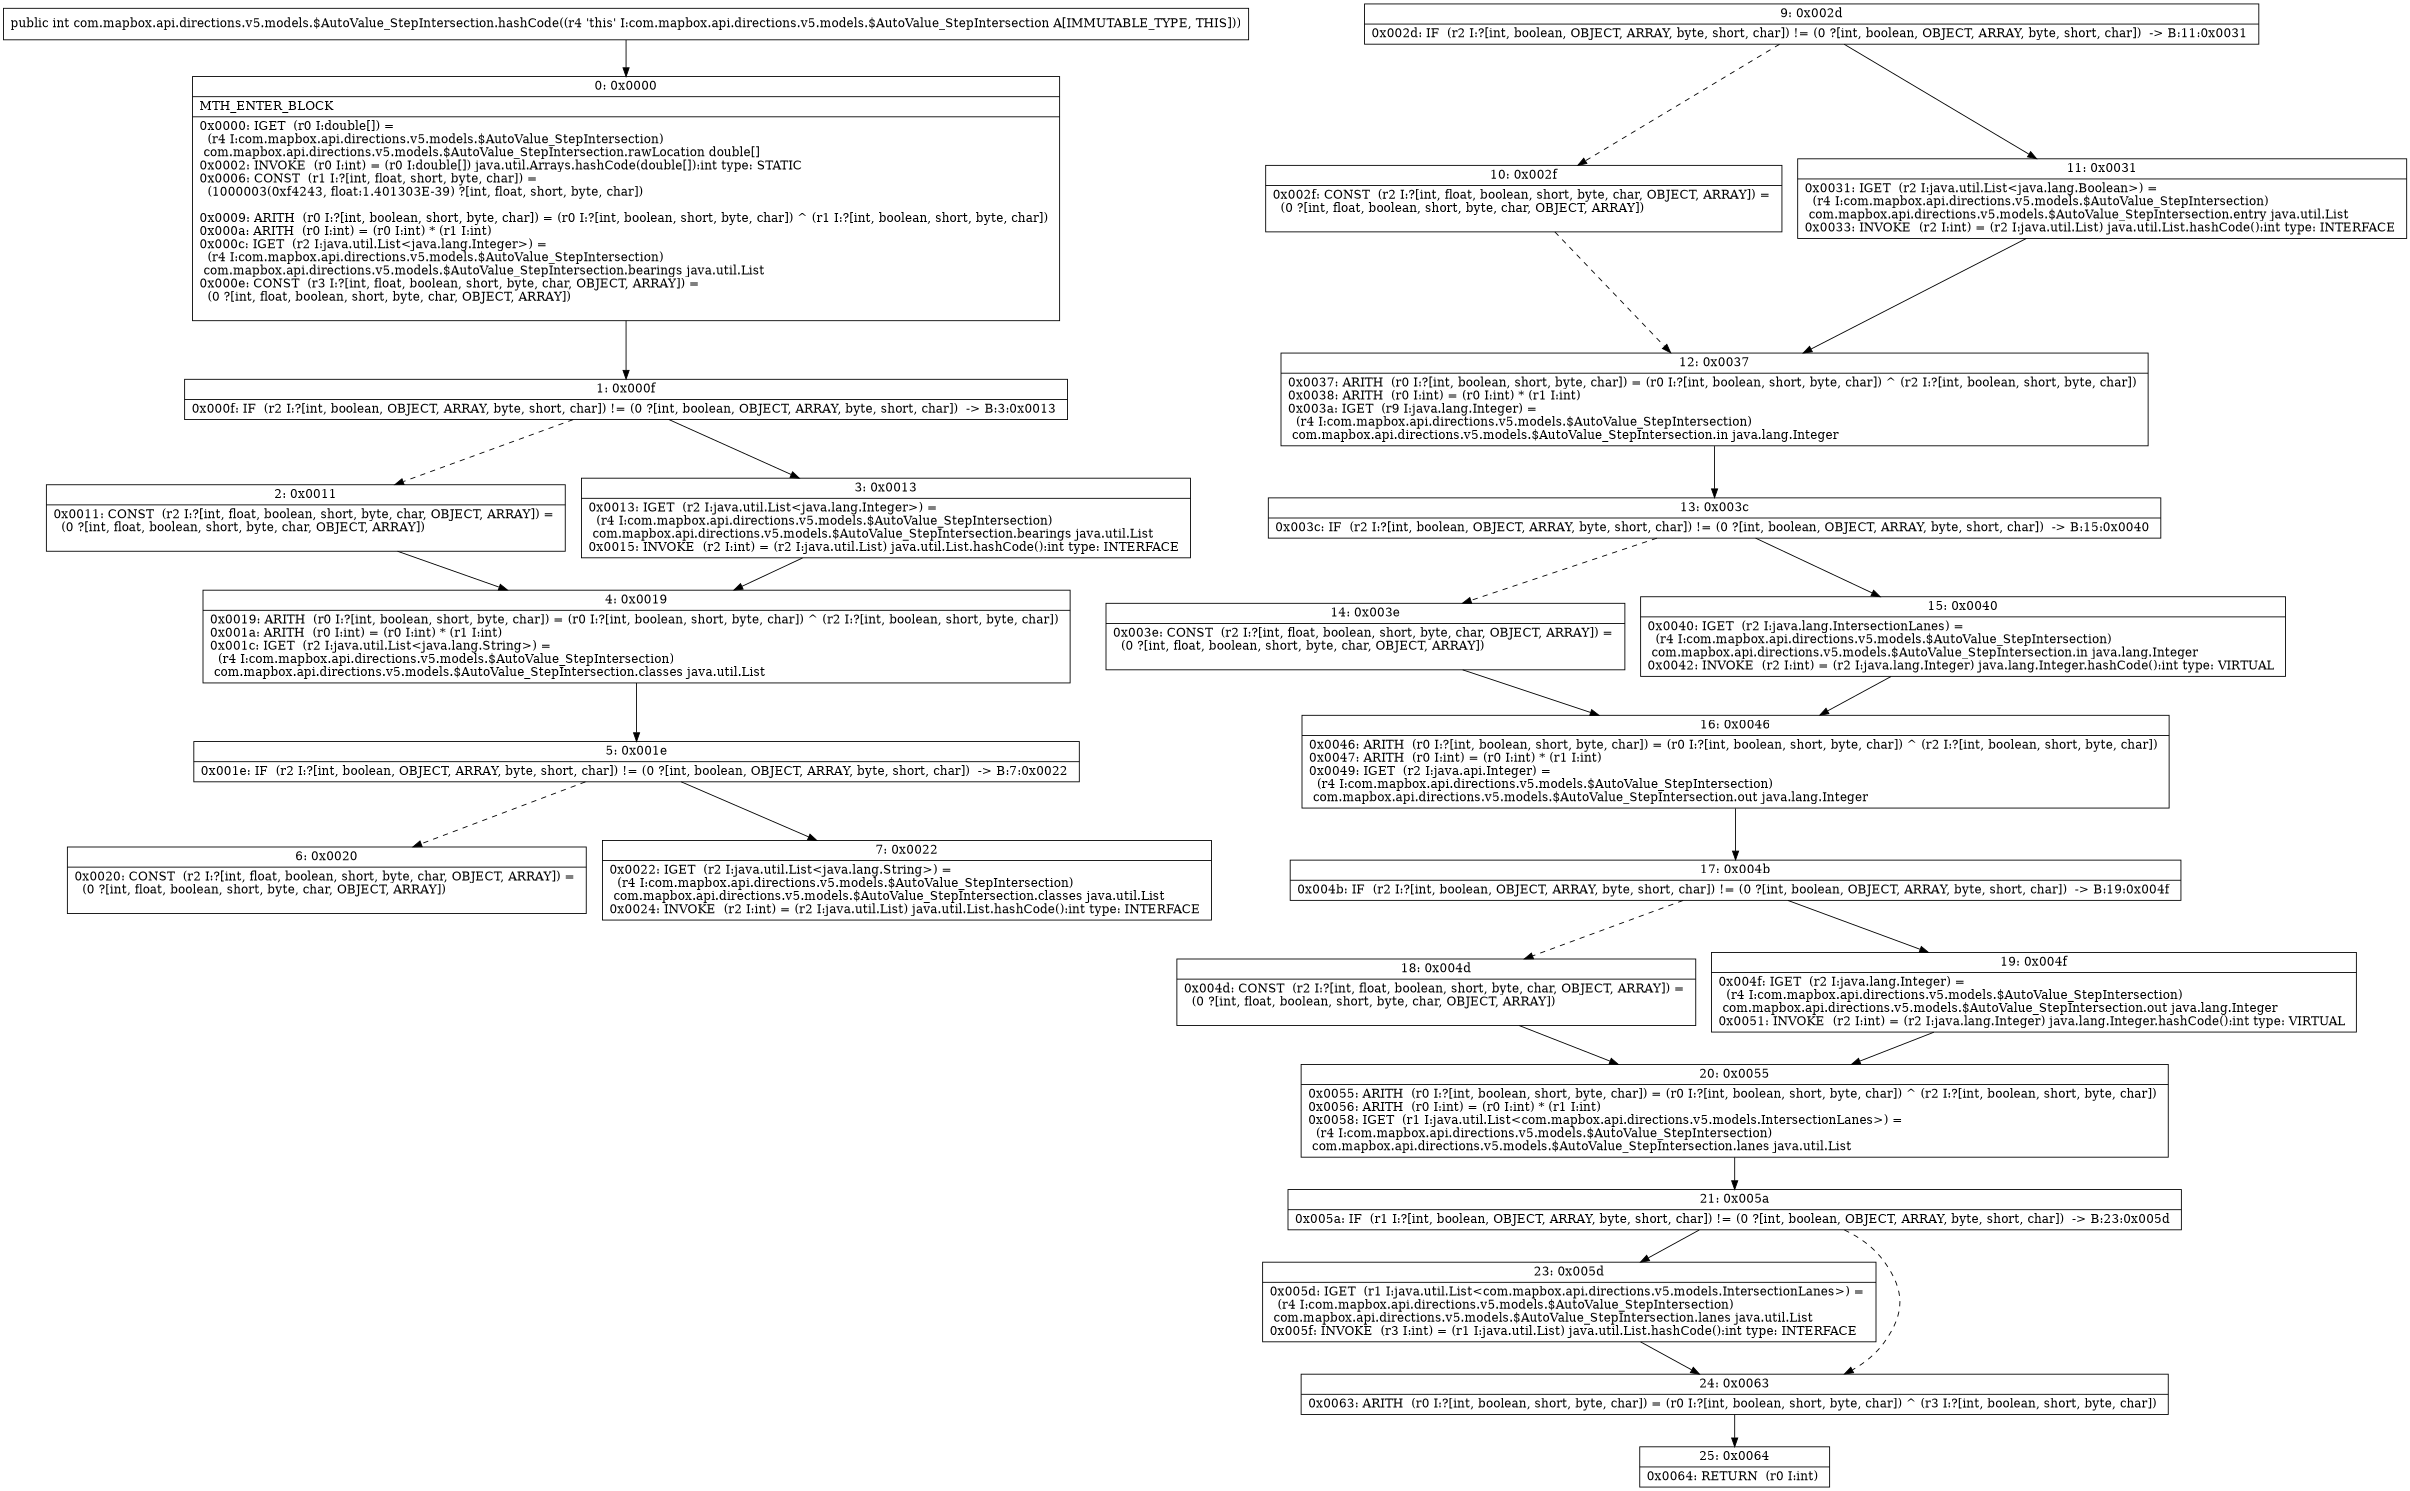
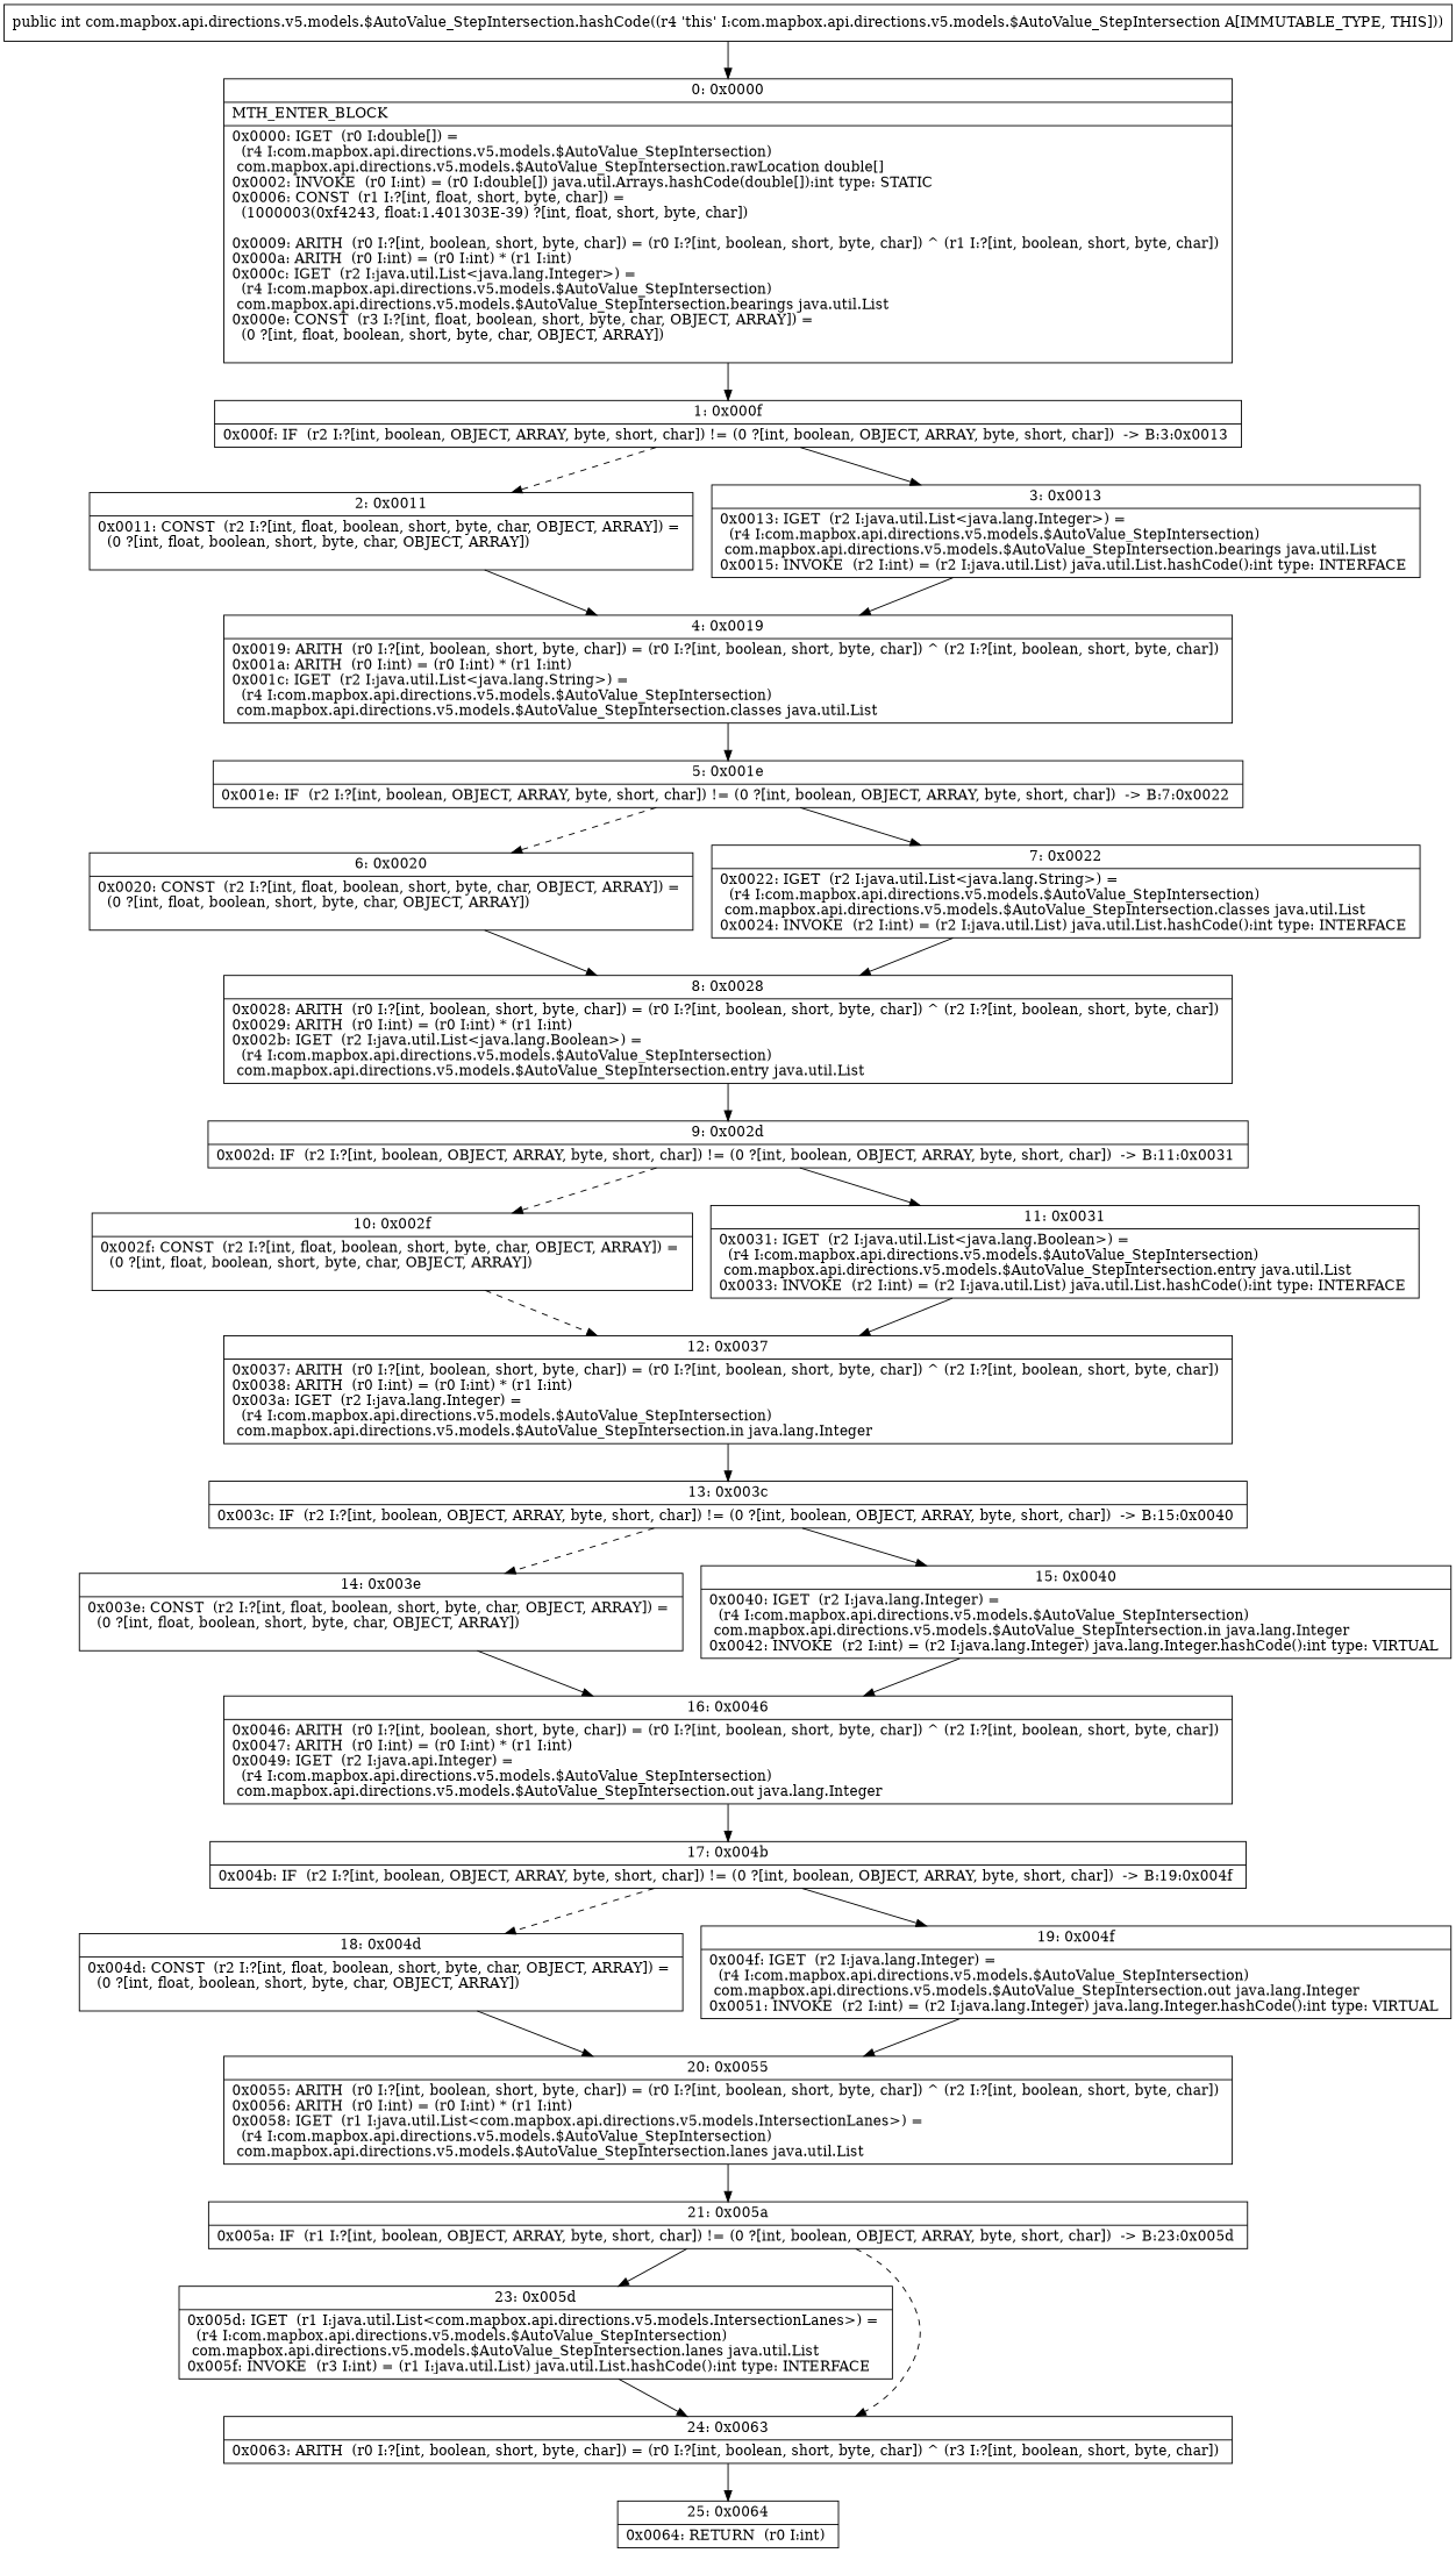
  digraph {
    node [shape=record]
    n1 [label="{0\:\ 0x0000|MTH_ENTER_BLOCK\l|0x0000: IGET  (r0 I:double[]) = \l  (r4 I:com.mapbox.api.directions.v5.models.$AutoValue_StepIntersection)\l com.mapbox.api.directions.v5.models.$AutoValue_StepIntersection.rawLocation double[] \l0x0002: INVOKE  (r0 I:int) = (r0 I:double[]) java.util.Arrays.hashCode(double[]):int type: STATIC \l0x0006: CONST  (r1 I:?[int, float, short, byte, char]) = \l  (1000003(0xf4243, float:1.401303E\-39) ?[int, float, short, byte, char])\l \l0x0009: ARITH  (r0 I:?[int, boolean, short, byte, char]) = (r0 I:?[int, boolean, short, byte, char]) ^ (r1 I:?[int, boolean, short, byte, char]) \l0x000a: ARITH  (r0 I:int) = (r0 I:int) * (r1 I:int) \l0x000c: IGET  (r2 I:java.util.List\<java.lang.Integer\>) = \l  (r4 I:com.mapbox.api.directions.v5.models.$AutoValue_StepIntersection)\l com.mapbox.api.directions.v5.models.$AutoValue_StepIntersection.bearings java.util.List \l0x000e: CONST  (r3 I:?[int, float, boolean, short, byte, char, OBJECT, ARRAY]) = \l  (0 ?[int, float, boolean, short, byte, char, OBJECT, ARRAY])\l \l}"]
    n2 [label="{1\:\ 0x000f|0x000f: IF  (r2 I:?[int, boolean, OBJECT, ARRAY, byte, short, char]) != (0 ?[int, boolean, OBJECT, ARRAY, byte, short, char])  \-\> B:3:0x0013 \l}"]
    n3 [label="{2\:\ 0x0011|0x0011: CONST  (r2 I:?[int, float, boolean, short, byte, char, OBJECT, ARRAY]) = \l  (0 ?[int, float, boolean, short, byte, char, OBJECT, ARRAY])\l \l}"]
    n4 [label="{3\:\ 0x0013|0x0013: IGET  (r2 I:java.util.List\<java.lang.Integer\>) = \l  (r4 I:com.mapbox.api.directions.v5.models.$AutoValue_StepIntersection)\l com.mapbox.api.directions.v5.models.$AutoValue_StepIntersection.bearings java.util.List \l0x0015: INVOKE  (r2 I:int) = (r2 I:java.util.List) java.util.List.hashCode():int type: INTERFACE \l}"]
    n5 [label="{4\:\ 0x0019|0x0019: ARITH  (r0 I:?[int, boolean, short, byte, char]) = (r0 I:?[int, boolean, short, byte, char]) ^ (r2 I:?[int, boolean, short, byte, char]) \l0x001a: ARITH  (r0 I:int) = (r0 I:int) * (r1 I:int) \l0x001c: IGET  (r2 I:java.util.List\<java.lang.String\>) = \l  (r4 I:com.mapbox.api.directions.v5.models.$AutoValue_StepIntersection)\l com.mapbox.api.directions.v5.models.$AutoValue_StepIntersection.classes java.util.List \l}"]
    n6 [label="{5\:\ 0x001e|0x001e: IF  (r2 I:?[int, boolean, OBJECT, ARRAY, byte, short, char]) != (0 ?[int, boolean, OBJECT, ARRAY, byte, short, char])  \-\> B:7:0x0022 \l}"]
    n7 [label="{6\:\ 0x0020|0x0020: CONST  (r2 I:?[int, float, boolean, short, byte, char, OBJECT, ARRAY]) = \l  (0 ?[int, float, boolean, short, byte, char, OBJECT, ARRAY])\l \l}"]
    n8 [label="{7\:\ 0x0022|0x0022: IGET  (r2 I:java.util.List\<java.lang.String\>) = \l  (r4 I:com.mapbox.api.directions.v5.models.$AutoValue_StepIntersection)\l com.mapbox.api.directions.v5.models.$AutoValue_StepIntersection.classes java.util.List \l0x0024: INVOKE  (r2 I:int) = (r2 I:java.util.List) java.util.List.hashCode():int type: INTERFACE \l}"]
+   n9 [label="{8\:\ 0x0028|0x0028: ARITH  (r0 I:?[int, boolean, short, byte, char]) = (r0 I:?[int, boolean, short, byte, char]) ^ (r2 I:?[int, boolean, short, byte, char]) \l0x0029: ARITH  (r0 I:int) = (r0 I:int) * (r1 I:int) \l0x002b: IGET  (r2 I:java.util.List\<java.lang.Boolean\>) = \l  (r4 I:com.mapbox.api.directions.v5.models.$AutoValue_StepIntersection)\l com.mapbox.api.directions.v5.models.$AutoValue_StepIntersection.entry java.util.List \l}"]
    n10 [label="{9\:\ 0x002d|0x002d: IF  (r2 I:?[int, boolean, OBJECT, ARRAY, byte, short, char]) != (0 ?[int, boolean, OBJECT, ARRAY, byte, short, char])  \-\> B:11:0x0031 \l}"]
    n11 [label="{10\:\ 0x002f|0x002f: CONST  (r2 I:?[int, float, boolean, short, byte, char, OBJECT, ARRAY]) = \l  (0 ?[int, float, boolean, short, byte, char, OBJECT, ARRAY])\l \l}"]
    n12 [label="{11\:\ 0x0031|0x0031: IGET  (r2 I:java.util.List\<java.lang.Boolean\>) = \l  (r4 I:com.mapbox.api.directions.v5.models.$AutoValue_StepIntersection)\l com.mapbox.api.directions.v5.models.$AutoValue_StepIntersection.entry java.util.List \l0x0033: INVOKE  (r2 I:int) = (r2 I:java.util.List) java.util.List.hashCode():int type: INTERFACE \l}"]
-   n13 [label="{12\:\ 0x0037|0x0037: ARITH  (r0 I:?[int, boolean, short, byte, char]) = (r0 I:?[int, boolean, short, byte, char]) ^ (r2 I:?[int, boolean, short, byte, char]) \l0x0038: ARITH  (r0 I:int) = (r0 I:int) * (r1 I:int) \l0x003a: IGET  (r9 I:java.lang.Integer) = \l  (r4 I:com.mapbox.api.directions.v5.models.$AutoValue_StepIntersection)\l com.mapbox.api.directions.v5.models.$AutoValue_StepIntersection.in java.lang.Integer \l}"]
+   n13 [label="{12\:\ 0x0037|0x0037: ARITH  (r0 I:?[int, boolean, short, byte, char]) = (r0 I:?[int, boolean, short, byte, char]) ^ (r2 I:?[int, boolean, short, byte, char]) \l0x0038: ARITH  (r0 I:int) = (r0 I:int) * (r1 I:int) \l0x003a: IGET  (r2 I:java.lang.Integer) = \l  (r4 I:com.mapbox.api.directions.v5.models.$AutoValue_StepIntersection)\l com.mapbox.api.directions.v5.models.$AutoValue_StepIntersection.in java.lang.Integer \l}"]
    n14 [label="{13\:\ 0x003c|0x003c: IF  (r2 I:?[int, boolean, OBJECT, ARRAY, byte, short, char]) != (0 ?[int, boolean, OBJECT, ARRAY, byte, short, char])  \-\> B:15:0x0040 \l}"]
    n15 [label="{14\:\ 0x003e|0x003e: CONST  (r2 I:?[int, float, boolean, short, byte, char, OBJECT, ARRAY]) = \l  (0 ?[int, float, boolean, short, byte, char, OBJECT, ARRAY])\l \l}"]
-   n16 [label="{15\:\ 0x0040|0x0040: IGET  (r2 I:java.lang.IntersectionLanes) = \l  (r4 I:com.mapbox.api.directions.v5.models.$AutoValue_StepIntersection)\l com.mapbox.api.directions.v5.models.$AutoValue_StepIntersection.in java.lang.Integer \l0x0042: INVOKE  (r2 I:int) = (r2 I:java.lang.Integer) java.lang.Integer.hashCode():int type: VIRTUAL \l}"]
+   n16 [label="{15\:\ 0x0040|0x0040: IGET  (r2 I:java.lang.Integer) = \l  (r4 I:com.mapbox.api.directions.v5.models.$AutoValue_StepIntersection)\l com.mapbox.api.directions.v5.models.$AutoValue_StepIntersection.in java.lang.Integer \l0x0042: INVOKE  (r2 I:int) = (r2 I:java.lang.Integer) java.lang.Integer.hashCode():int type: VIRTUAL \l}"]
    n17 [label="{16\:\ 0x0046|0x0046: ARITH  (r0 I:?[int, boolean, short, byte, char]) = (r0 I:?[int, boolean, short, byte, char]) ^ (r2 I:?[int, boolean, short, byte, char]) \l0x0047: ARITH  (r0 I:int) = (r0 I:int) * (r1 I:int) \l0x0049: IGET  (r2 I:java.api.Integer) = \l  (r4 I:com.mapbox.api.directions.v5.models.$AutoValue_StepIntersection)\l com.mapbox.api.directions.v5.models.$AutoValue_StepIntersection.out java.lang.Integer \l}"]
    n18 [label="{17\:\ 0x004b|0x004b: IF  (r2 I:?[int, boolean, OBJECT, ARRAY, byte, short, char]) != (0 ?[int, boolean, OBJECT, ARRAY, byte, short, char])  \-\> B:19:0x004f \l}"]
    n19 [label="{18\:\ 0x004d|0x004d: CONST  (r2 I:?[int, float, boolean, short, byte, char, OBJECT, ARRAY]) = \l  (0 ?[int, float, boolean, short, byte, char, OBJECT, ARRAY])\l \l}"]
    n20 [label="{19\:\ 0x004f|0x004f: IGET  (r2 I:java.lang.Integer) = \l  (r4 I:com.mapbox.api.directions.v5.models.$AutoValue_StepIntersection)\l com.mapbox.api.directions.v5.models.$AutoValue_StepIntersection.out java.lang.Integer \l0x0051: INVOKE  (r2 I:int) = (r2 I:java.lang.Integer) java.lang.Integer.hashCode():int type: VIRTUAL \l}"]
    n21 [label="{20\:\ 0x0055|0x0055: ARITH  (r0 I:?[int, boolean, short, byte, char]) = (r0 I:?[int, boolean, short, byte, char]) ^ (r2 I:?[int, boolean, short, byte, char]) \l0x0056: ARITH  (r0 I:int) = (r0 I:int) * (r1 I:int) \l0x0058: IGET  (r1 I:java.util.List\<com.mapbox.api.directions.v5.models.IntersectionLanes\>) = \l  (r4 I:com.mapbox.api.directions.v5.models.$AutoValue_StepIntersection)\l com.mapbox.api.directions.v5.models.$AutoValue_StepIntersection.lanes java.util.List \l}"]
    n22 [label="{21\:\ 0x005a|0x005a: IF  (r1 I:?[int, boolean, OBJECT, ARRAY, byte, short, char]) != (0 ?[int, boolean, OBJECT, ARRAY, byte, short, char])  \-\> B:23:0x005d \l}"]
    n23 [label="{23\:\ 0x005d|0x005d: IGET  (r1 I:java.util.List\<com.mapbox.api.directions.v5.models.IntersectionLanes\>) = \l  (r4 I:com.mapbox.api.directions.v5.models.$AutoValue_StepIntersection)\l com.mapbox.api.directions.v5.models.$AutoValue_StepIntersection.lanes java.util.List \l0x005f: INVOKE  (r3 I:int) = (r1 I:java.util.List) java.util.List.hashCode():int type: INTERFACE \l}"]
    n24 [label="{24\:\ 0x0063|0x0063: ARITH  (r0 I:?[int, boolean, short, byte, char]) = (r0 I:?[int, boolean, short, byte, char]) ^ (r3 I:?[int, boolean, short, byte, char]) \l}"]
    n25 [label="{25\:\ 0x0064|0x0064: RETURN  (r0 I:int) \l}"]
    n26 [label="{public int com.mapbox.api.directions.v5.models.$AutoValue_StepIntersection.hashCode((r4 'this' I:com.mapbox.api.directions.v5.models.$AutoValue_StepIntersection A[IMMUTABLE_TYPE, THIS])) }"]
    n1 -> n2
    n2 -> n3 [style=dashed]
    n2 -> n4
    n3 -> n5
    n4 -> n5
    n5 -> n6
    n6 -> n7 [style=dashed]
    n6 -> n8
+   n7 -> n9
+   n8 -> n9
+   n9 -> n10
    n10 -> n11 [style=dashed]
    n10 -> n12
    n11 -> n13 [style=dashed]
    n12 -> n13
    n13 -> n14
    n14 -> n15 [style=dashed]
    n14 -> n16
    n15 -> n17
    n16 -> n17
    n17 -> n18
    n18 -> n19 [style=dashed]
    n18 -> n20
    n19 -> n21
    n20 -> n21
    n21 -> n22
    n22 -> n23
    n22 -> n24 [style=dashed]
    n23 -> n24
    n24 -> n25
    n26 -> n1
  }
